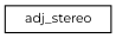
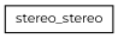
  digraph {
    rankdir=LR
    fontname=Montserrat
-   n1 [color=black fillcolor=white fontname=Montserrat fontsize=10 height=0.2 label=adj_stereo shape=record style=filled width=0.4]
+   n1 [color=black fillcolor=white fontname=Montserrat fontsize=10 height=0.2 label=stereo_stereo shape=record style=filled width=0.4]
  }
